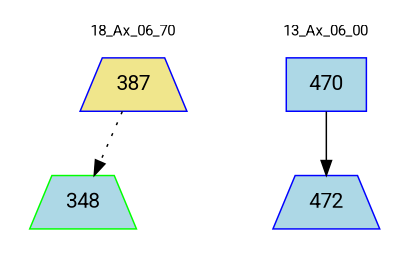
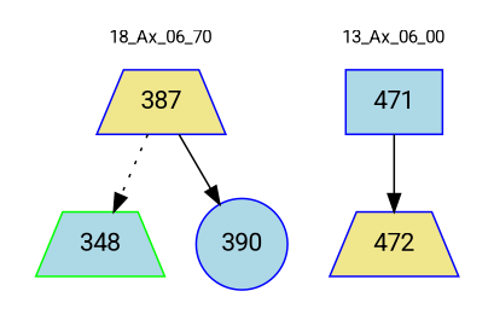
  digraph {
    fontname=Roboto
    node [color=blue fillcolor=lightblue fontname=Roboto shape=trapezium style=filled]
    edge [color=black fontname=Roboto style=solid]
    n1 [fillcolor=khaki label=387]
    n2 [color=green label=348]
-   n4 [label=470 shape=box]
-   n5 [label=472]
+   n3 [label=390 shape=circle]
+   n4 [label=471 shape=box]
+   n5 [fillcolor=khaki label=472]
    subgraph cluster_1 {
      color=white
      fontsize=10
      label="18_Ax_06_70"
      n1
      n2
+     n3
    }
    subgraph cluster_2 {
      color=white
      fontsize=10
      label="13_Ax_06_00"
      n4
      n5
    }
    n1 -> n2 [style=dotted]
+   n1 -> n3
    n4 -> n5
  }
